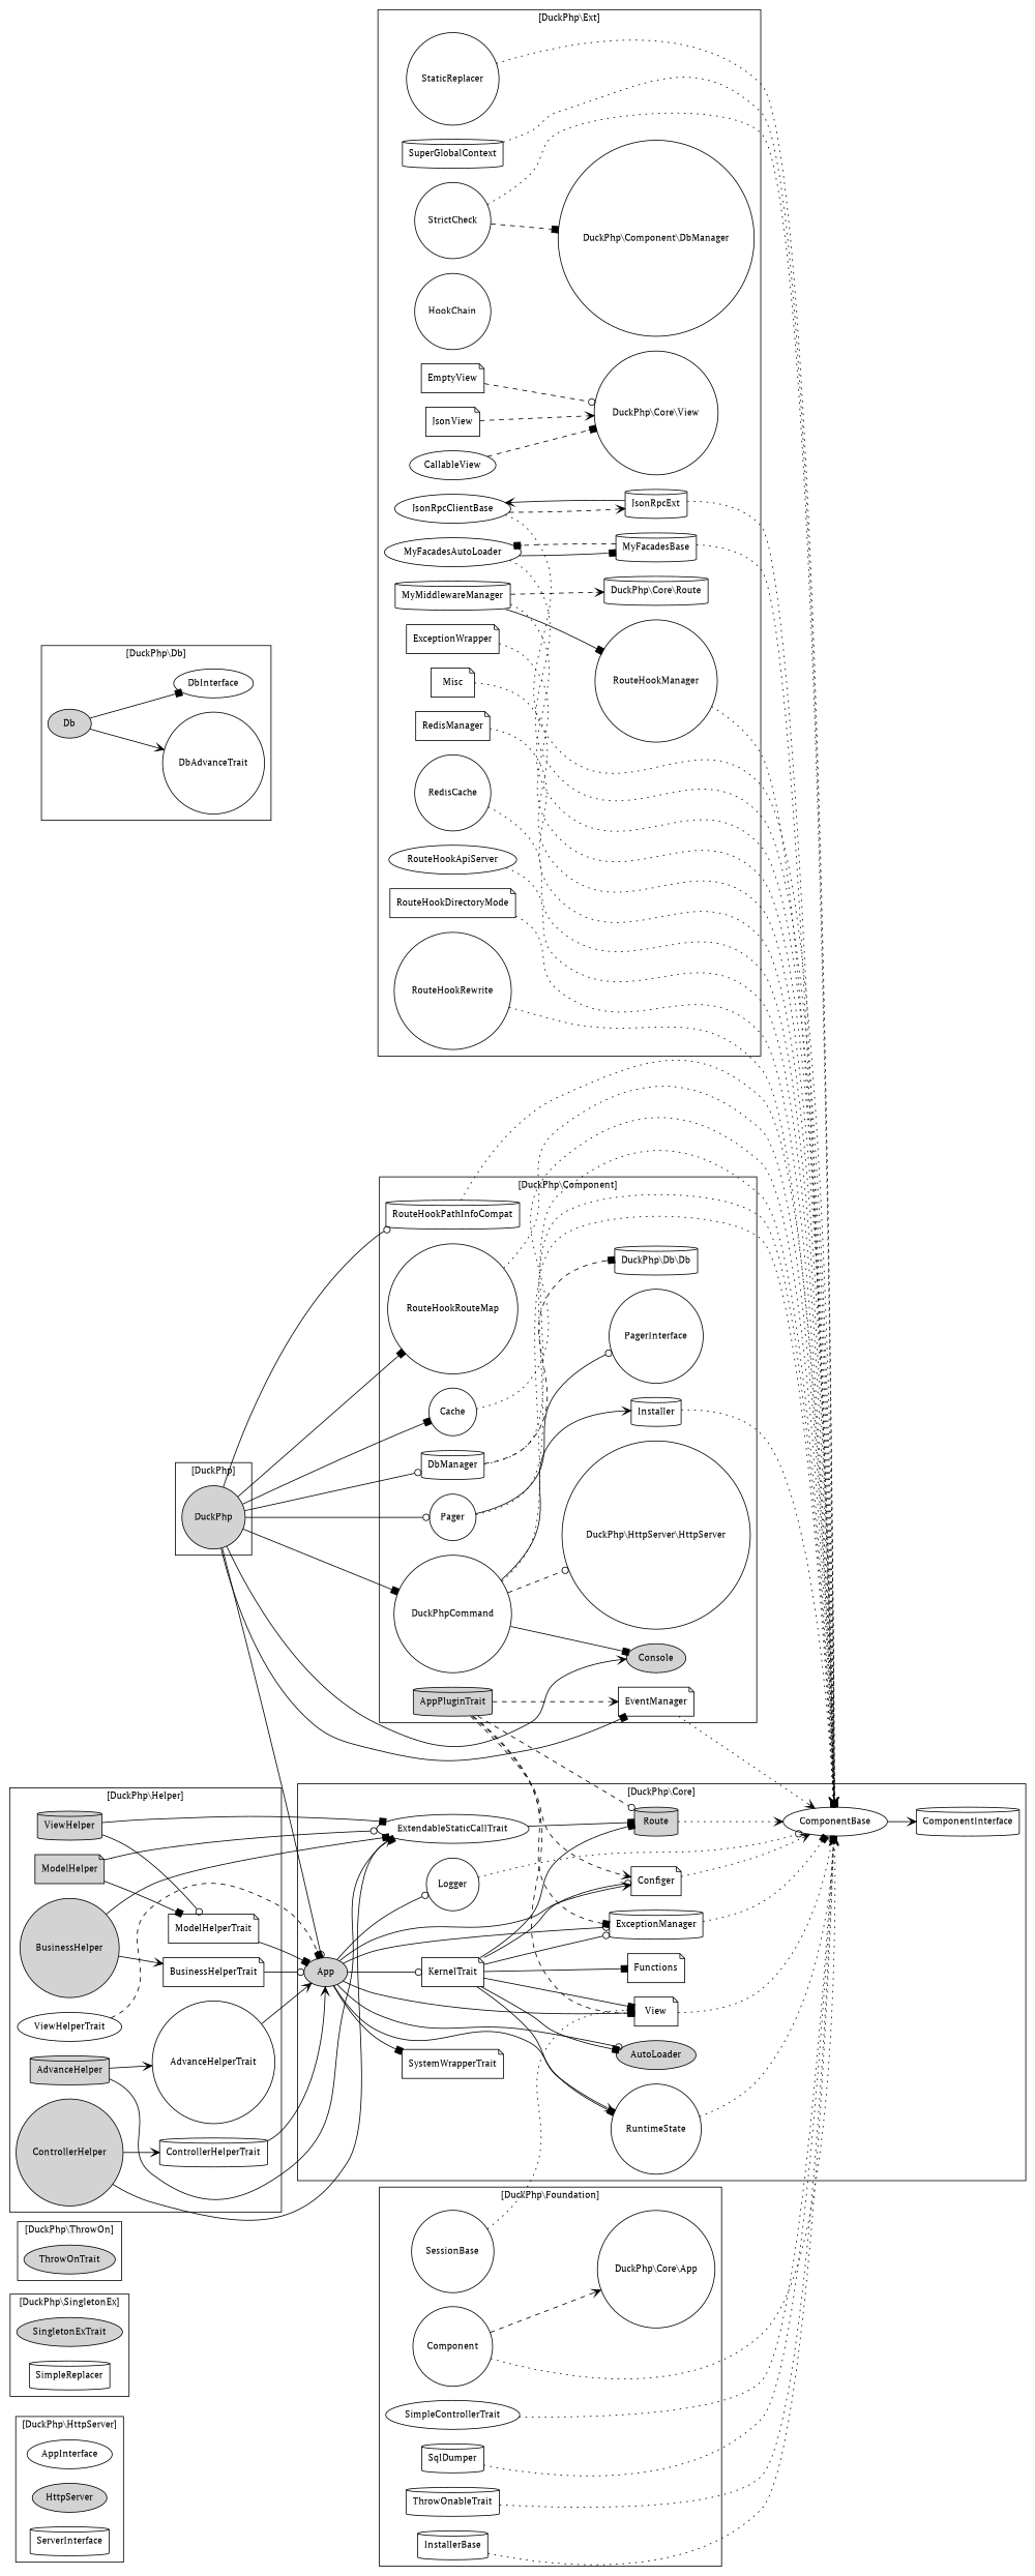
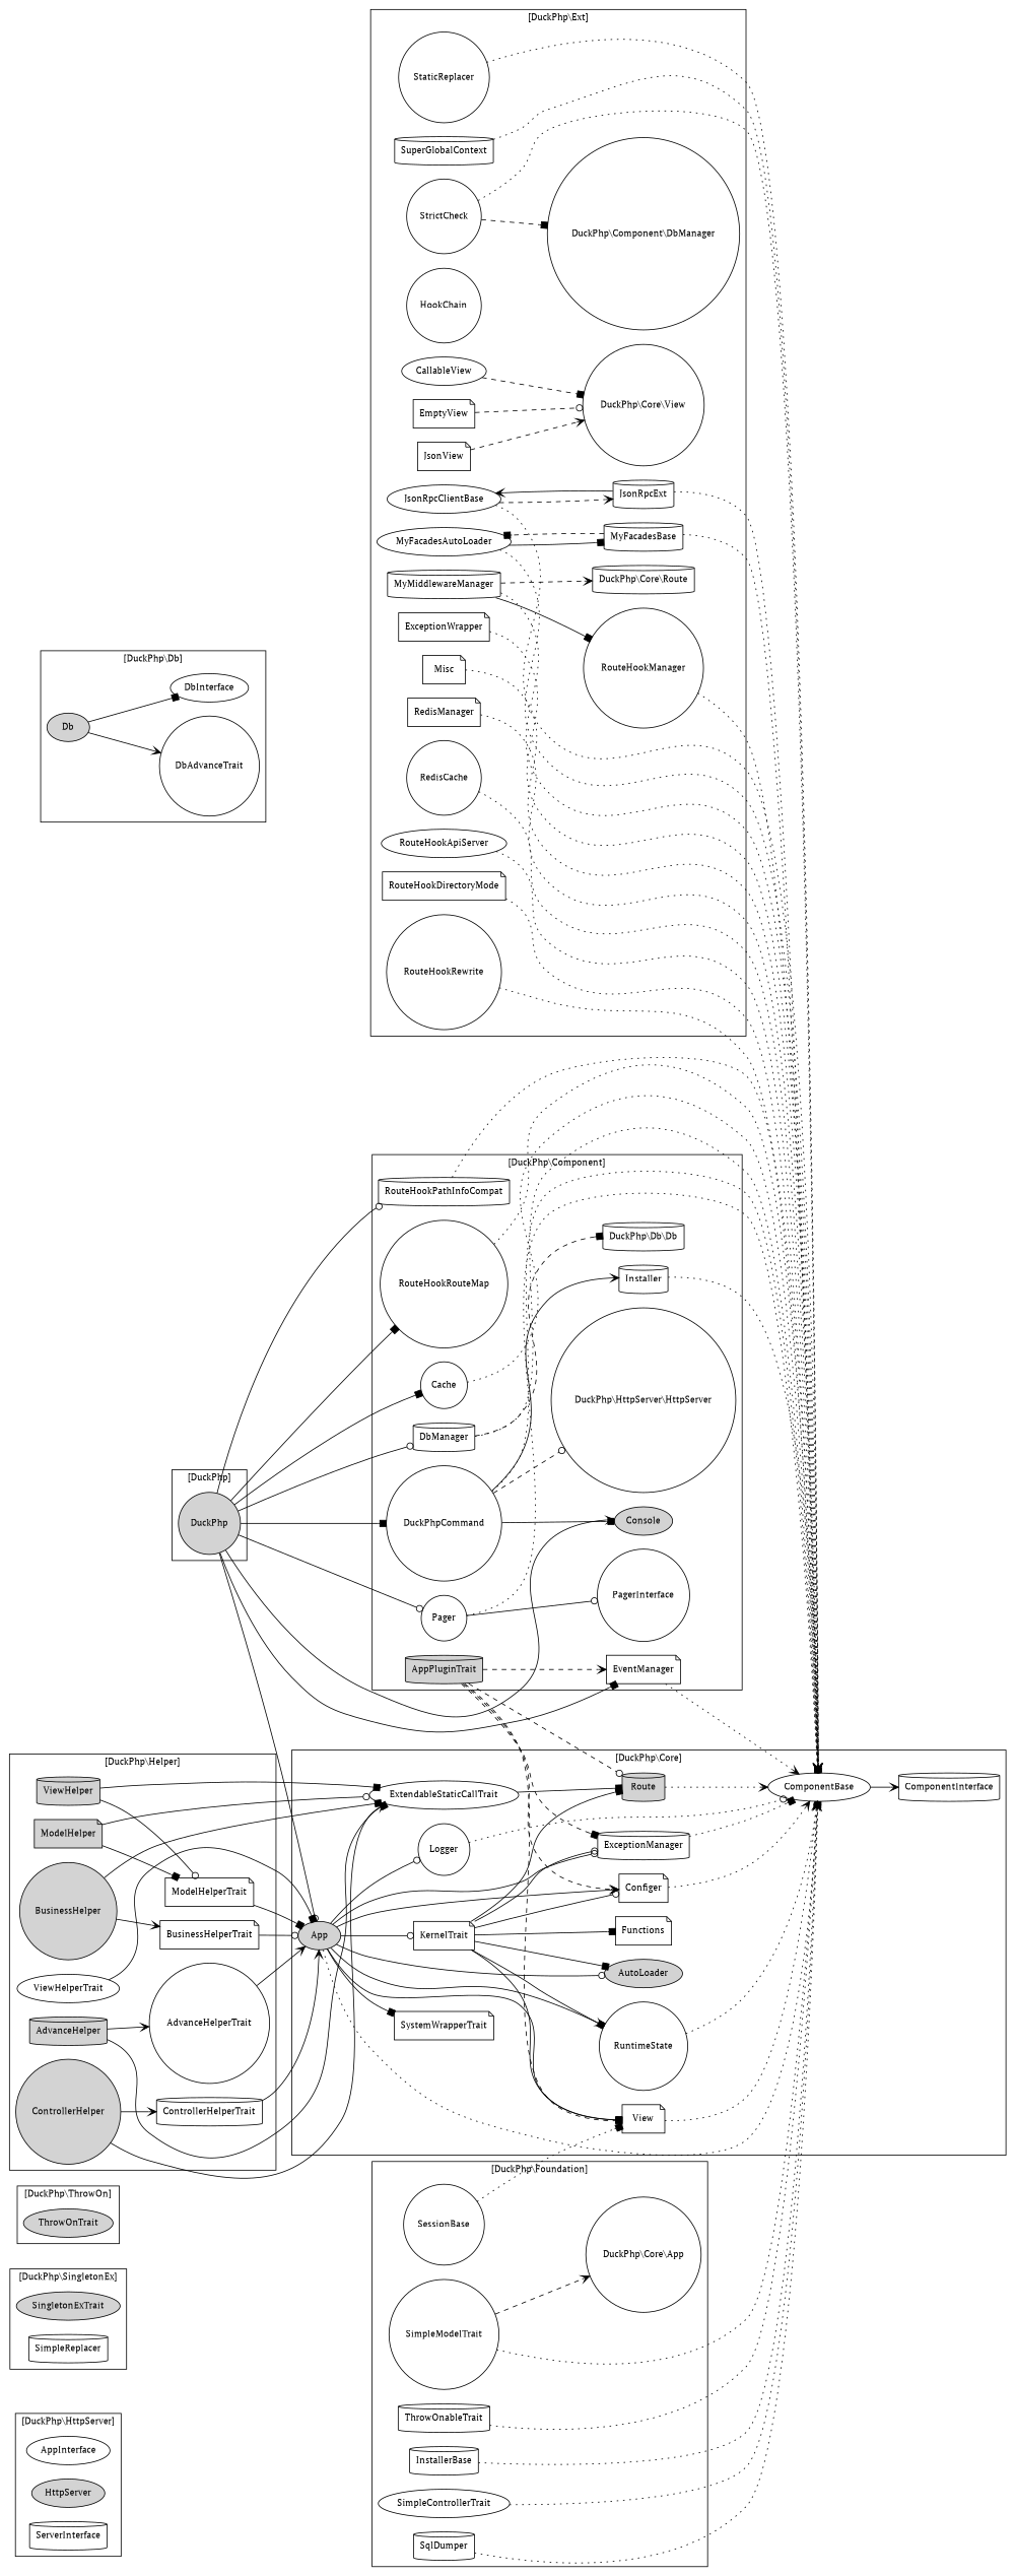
  digraph {
    fontname="PT Serif"
    fontsize=12
    rankdir=LR
    node [fontname="PT Serif" fontsize=12 shape=circle]
    edge [arrowhead=vee fontname="PT Serif"]
    AppInterface [shape=ellipse]
    n2 [label=HttpServer shape=ellipse style=filled]
    n3 [label=ServerInterface shape=cylinder]
    SingletonExTrait [shape=ellipse style=filled]
    n5 [label=SimpleReplacer shape=cylinder]
    ThrowOnTrait [shape=ellipse style=filled]
    n7 [label=App shape=ellipse style=filled]
    n8 [label=KernelTrait shape=note]
    n9 [label=AutoLoader shape=ellipse style=filled]
    n10 [label=ExceptionManager shape=cylinder]
    n11 [label=View shape=note]
    n12 [label=Configer shape=note]
    n13 [label=Logger]
    n14 [label=Route shape=cylinder style=filled]
    n15 [label=RuntimeState]
    n16 [label=SystemWrapperTrait shape=note]
    n17 [label=ComponentBase shape=ellipse]
    n18 [label=Functions shape=note]
    n19 [label=ExtendableStaticCallTrait shape=ellipse]
    n20 [label=ComponentInterface shape=cylinder]
    n21 [label=AdvanceHelper shape=cylinder style=filled]
    AdvanceHelperTrait
    n23 [label=ControllerHelper style=filled]
    ControllerHelperTrait [shape=cylinder]
    n25 [label=ModelHelper shape=note style=filled]
    ModelHelperTrait [shape=note]
    n27 [label=BusinessHelper style=filled]
    BusinessHelperTrait [shape=note]
    n29 [label=ViewHelper shape=cylinder style=filled]
    ViewHelperTrait [shape=ellipse]
    n31 [label=Db shape=ellipse style=filled]
    n32 [label=DbAdvanceTrait]
    n33 [label=DbInterface shape=ellipse]
    AppPluginTrait [shape=cylinder style=filled]
    EventManager [shape=note]
    Cache
    Console [shape=ellipse style=filled]
    DbManager [shape=cylinder]
    n39 [label="DuckPhp\\Db\\Db" shape=cylinder]
    DuckPhpCommand
    Installer [shape=cylinder]
    n42 [label="DuckPhp\\HttpServer\\HttpServer"]
    Pager
    PagerInterface
    RouteHookPathInfoCompat [shape=cylinder]
    RouteHookRouteMap
    DuckPhp [style=filled]
    InstallerBase [shape=cylinder]
    SessionBase
    SimpleControllerTrait [shape=ellipse]
-   SimpleModelTrait [label=Component]
+   SimpleModelTrait
    n52 [label="DuckPhp\\Core\\App"]
    SqlDumper [shape=cylinder]
    ThrowOnableTrait [shape=cylinder]
    CallableView [shape=ellipse]
    n56 [label="DuckPhp\\Core\\View"]
    EmptyView [shape=note]
    ExceptionWrapper [shape=note]
    HookChain
    JsonRpcClientBase [shape=ellipse]
    JsonRpcExt [shape=cylinder]
    JsonView [shape=note]
    Misc [shape=note]
    MyFacadesAutoLoader [shape=ellipse]
    MyFacadesBase [shape=cylinder]
    MyMiddlewareManager [shape=cylinder]
    RouteHookManager
    n68 [label="DuckPhp\\Core\\Route" shape=cylinder]
    RedisManager [shape=note]
    RedisCache
    RouteHookApiServer [shape=ellipse]
    RouteHookDirectoryMode [shape=note]
    RouteHookRewrite
    StaticReplacer
    StrictCheck
    n76 [label="DuckPhp\\Component\\DbManager"]
    SuperGlobalContext [shape=cylinder]
    subgraph cluster_1 {
      label="[DuckPhp\\HttpServer]"
      AppInterface
      n2
      n3
    }
    subgraph cluster_2 {
      label="[DuckPhp\\SingletonEx]"
      SingletonExTrait
      n5
    }
    subgraph cluster_3 {
      label="[DuckPhp\\ThrowOn]"
      ThrowOnTrait
    }
    subgraph cluster_4 {
      label="[DuckPhp\\Core]"
      n7
      n8
      n9
      n10
      n11
      n12
      n13
      n14
      n15
      n16
      n17
      n18
      n19
      n20
    }
    subgraph cluster_5 {
      label="[DuckPhp\\Helper]"
      n21
      AdvanceHelperTrait
      n23
      ControllerHelperTrait
      n25
      ModelHelperTrait
      n27
      BusinessHelperTrait
      n29
      ViewHelperTrait
    }
    subgraph cluster_6 {
      label="[DuckPhp\\Db]"
      n31
      n32
      n33
    }
    subgraph cluster_7 {
      label="[DuckPhp\\Component]"
      AppPluginTrait
      EventManager
      Cache
      Console
      DbManager
      n39
      DuckPhpCommand
      Installer
      n42
      Pager
      PagerInterface
      RouteHookPathInfoCompat
      RouteHookRouteMap
    }
    subgraph cluster_8 {
      label="[DuckPhp]"
      DuckPhp
    }
    subgraph cluster_9 {
      label="[DuckPhp\\Foundation]"
      InstallerBase
      SessionBase
      SimpleControllerTrait
      SimpleModelTrait
      n52
      SqlDumper
      ThrowOnableTrait
    }
    subgraph cluster_10 {
      label="[DuckPhp\\Ext]"
      CallableView
      n56
      EmptyView
      ExceptionWrapper
      HookChain
      JsonRpcClientBase
      JsonRpcExt
      JsonView
      Misc
      MyFacadesAutoLoader
      MyFacadesBase
      MyMiddlewareManager
      RouteHookManager
      n68
      RedisManager
      RedisCache
      RouteHookApiServer
      RouteHookDirectoryMode
      RouteHookRewrite
      StaticReplacer
      StrictCheck
      n76
      SuperGlobalContext
    }
    n7 -> n8 [arrowhead=odot]
    n7 -> n9 [arrowhead=odot]
    n7 -> n10 [arrowhead=odot]
    n7 -> n11 [arrowhead=box]
    n7 -> n12
    n7 -> n13 [arrowhead=odot]
    n7 -> n15
    n7 -> n16 [arrowhead=box]
+   n7 -> n17 [arrowhead=odot style=dotted]
    n8 -> n9 [arrowhead=box]
    n8 -> n10 [arrowhead=odot]
    n8 -> n11 [arrowhead=box]
    n8 -> n12 [arrowhead=odot]
    n8 -> n14 [arrowhead=box]
    n8 -> n15 [arrowhead=box]
    n8 -> n18 [arrowhead=box]
    n10 -> n17 [arrowhead=box style=dotted]
    n11 -> n17 [arrowhead=odot style=dotted]
    n12 -> n17 [style=dotted]
    n13 -> n17 [arrowhead=odot style=dotted]
    n14 -> n17 [style=dotted]
    n15 -> n17 [style=dotted]
    n17 -> n20
    n19 -> n14 [arrowhead=box]
    n21 -> n19 [arrowhead=box]
    n21 -> AdvanceHelperTrait
    AdvanceHelperTrait -> n7
    n23 -> n19
    n23 -> ControllerHelperTrait
    ControllerHelperTrait -> n7
    n25 -> n19 [arrowhead=odot]
    n25 -> ModelHelperTrait [arrowhead=box]
    ModelHelperTrait -> n7 [arrowhead=box]
    n27 -> n19 [arrowhead=box]
    n27 -> BusinessHelperTrait
    BusinessHelperTrait -> n7 [arrowhead=odot]
    n29 -> n19 [arrowhead=box]
    n29 -> ModelHelperTrait [arrowhead=odot]
-   ViewHelperTrait -> n7 [arrowhead=box style=dashed]
+   ViewHelperTrait -> n7 [arrowhead=box]
    n31 -> n32
    n31 -> n33 [arrowhead=box]
    AppPluginTrait -> n10 [arrowhead=box style=dashed]
    AppPluginTrait -> n11 [arrowhead=box style=dashed]
    AppPluginTrait -> n12 [style=dashed]
    AppPluginTrait -> n14 [arrowhead=odot style=dashed]
    AppPluginTrait -> EventManager [style=dashed]
    EventManager -> n17 [style=dotted]
    Cache -> n17 [style=dotted]
    DbManager -> n17 [arrowhead=box style=dotted]
    DbManager -> n39 [arrowhead=box style=dashed]
    DuckPhpCommand -> n17 [style=dotted]
    DuckPhpCommand -> Console [arrowhead=box]
    DuckPhpCommand -> Installer
    DuckPhpCommand -> n42 [arrowhead=odot style=dashed]
    Installer -> n17 [style=dotted]
    Pager -> n17 [style=dotted]
    Pager -> PagerInterface [arrowhead=odot]
    RouteHookPathInfoCompat -> n17 [arrowhead=odot style=dotted]
    RouteHookRouteMap -> n17 [style=dotted]
    DuckPhp -> n7 [arrowhead=odot]
    DuckPhp -> EventManager [arrowhead=box]
    DuckPhp -> Cache [arrowhead=box]
    DuckPhp -> Console
    DuckPhp -> DbManager [arrowhead=odot]
    DuckPhp -> DuckPhpCommand [arrowhead=box]
    DuckPhp -> Pager [arrowhead=odot]
    DuckPhp -> RouteHookPathInfoCompat [arrowhead=odot]
    DuckPhp -> RouteHookRouteMap [arrowhead=box]
    InstallerBase -> n17 [style=dotted]
    SessionBase -> n11 [arrowhead=box style=dotted]
    SimpleControllerTrait -> n17 [arrowhead=odot style=dotted]
    SimpleModelTrait -> n17 [style=dotted]
    SimpleModelTrait -> n52 [style=dashed]
    SqlDumper -> n17 [arrowhead=box style=dotted]
    ThrowOnableTrait -> n17 [style=dotted]
    CallableView -> n56 [arrowhead=box style=dashed]
    EmptyView -> n56 [arrowhead=odot style=dashed]
    ExceptionWrapper -> n17 [arrowhead=odot style=dotted]
    JsonRpcClientBase -> n17 [arrowhead=odot style=dotted]
    JsonRpcClientBase -> JsonRpcExt [style=dashed]
    JsonRpcExt -> n17 [arrowhead=odot style=dotted]
    JsonRpcExt -> JsonRpcClientBase
    JsonView -> n56 [style=dashed]
    Misc -> n17 [style=dotted]
    MyFacadesAutoLoader -> n17 [arrowhead=odot style=dotted]
    MyFacadesAutoLoader -> MyFacadesBase [arrowhead=box]
    MyFacadesBase -> n17 [style=dotted]
    MyFacadesBase -> MyFacadesAutoLoader [arrowhead=box style=dashed]
    MyMiddlewareManager -> n17 [style=dotted]
    MyMiddlewareManager -> RouteHookManager [arrowhead=box]
    MyMiddlewareManager -> n68 [style=dashed]
    RouteHookManager -> n17 [arrowhead=odot style=dotted]
    RedisManager -> n17 [arrowhead=box style=dotted]
    RedisCache -> n17 [arrowhead=odot style=dotted]
    RouteHookApiServer -> n17 [style=dotted]
    RouteHookDirectoryMode -> n17 [arrowhead=box style=dotted]
    RouteHookRewrite -> n17 [style=dotted]
    StaticReplacer -> n17 [style=dotted]
    StrictCheck -> n17 [arrowhead=odot style=dotted]
    StrictCheck -> n76 [arrowhead=box style=dashed]
    SuperGlobalContext -> n17 [style=dotted]
  }
